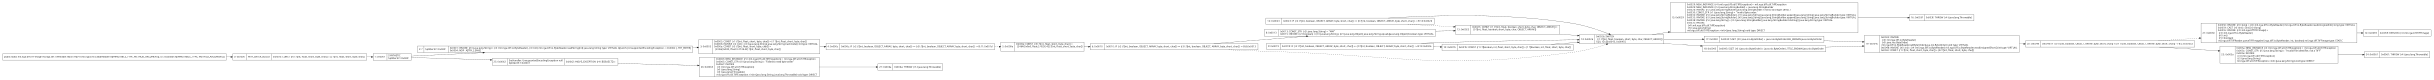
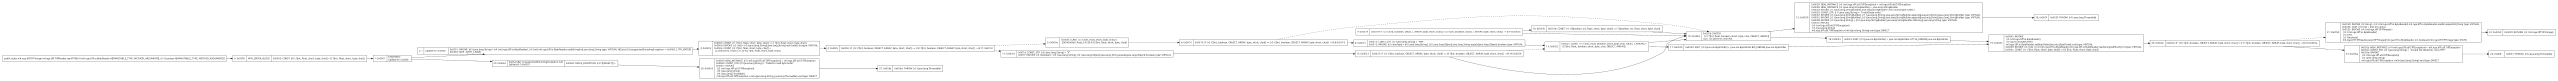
  digraph {
    fontname=Ubuntu
    rankdir=LR
    node [fontname=Ubuntu shape=record]
    edge [fontname=Ubuntu]
    n1 [label="{0\:\ 0x0000|MTH_ENTER_BLOCK\l|0x0000: CONST  (r0 I:?[int, float, short, byte, char]) = (2 ?[int, float, short, byte, char]) \l}"]
    n2 [label="{1\:\ 0x0001|SYNTHETIC\lSplitter:B:1:0x0001\l}"]
    n3 [label="{2\:\ ?|Splitter:B:1:0x0001\l|0x0001: INVOKE  (r0 I:java.lang.String) = (r4 I:mil.nga.tiff.io.ByteReader), (r0 I:int) mil.nga.tiff.io.ByteReader.readString(int):java.lang.String type: VIRTUAL A[Catch:\{ UnsupportedEncodingException \-\> 0x0062 \}, TRY_ENTER]\l0x0004: NOP   A[TRY_LEAVE]\l}"]
    n4 [label="{25\:\ 0x0062|ExcHandler: UnsupportedEncodingException null\lSplitter:B:1:0x0001\l|0x0062: MOVE_EXCEPTION  (r4 I:?[OBJECT]) =  \l}"]
    n5 [label="{3\:\ 0x0005|0x0005: CONST  (r1 I:?[int, float, short, byte, char]) = (\-1 ?[int, float, short, byte, char]) \l0x0006: INVOKE  (r2 I:int) = (r0 I:java.lang.String) java.lang.String.hashCode():int type: VIRTUAL \l0x000a: CONST  (r3 I:?[int, float, short, byte, char]) = \l  (2336(0x920, float:3.273E\-42) ?[int, float, short, byte, char])\l \l}"]
    n6 [label="{26\:\ 0x0063|0x0063: NEW_INSTANCE  (r5 I:mil.nga.tiff.util.TiffException) =  mil.nga.tiff.util.TiffException \l0x0065: CONST_STR  (r0 I:java.lang.String) =  \"Failed to read byte order\" \l0x0067: INVOKE  \l  (r5 I:mil.nga.tiff.util.TiffException)\l  (r0 I:java.lang.String)\l  (r4 I:java.lang.Throwable)\l mil.nga.tiff.util.TiffException.\<init\>(java.lang.String, java.lang.Throwable):void type: DIRECT \l}"]
    n7 [label="{4\:\ 0x000c|0x000c: IF  (r2 I:?[int, boolean, OBJECT, ARRAY, byte, short, char]) == (r3 I:?[int, boolean, OBJECT, ARRAY, byte, short, char])  \-\> B:11:0x001d \l}"]
    n8 [label="{5\:\ 0x000e|0x000e: CONST  (r3 I:?[int, float, short, byte, char]) = \l  (2464(0x9a0, float:3.453E\-42) ?[int, float, short, byte, char])\l \l}"]
+   n9 [label="{11\:\ 0x001d|0x001d: CONST_STR  (r2 I:java.lang.String) =  \"II\" \l0x001f: INVOKE  (r2 I:boolean) = (r0 I:java.lang.String), (r2 I:java.lang.Object) java.lang.String.equals(java.lang.Object):boolean type: VIRTUAL \l}"]
    n10 [label="{6\:\ 0x0010|0x0010: IF  (r2 I:?[int, boolean, OBJECT, ARRAY, byte, short, char]) == (r3 I:?[int, boolean, OBJECT, ARRAY, byte, short, char])  \-\> B:8:0x0013 \l}"]
    n11 [label="{12\:\ 0x0023|0x0023: IF  (r2 I:?[int, boolean, OBJECT, ARRAY, byte, short, char]) == (0 ?[int, boolean, OBJECT, ARRAY, byte, short, char])  \-\> B:14:0x0026 \l}"]
    n12 [label="{8\:\ 0x0013|0x0013: CONST_STR  (r2 I:java.lang.String) =  \"MM\" \l0x0015: INVOKE  (r2 I:boolean) = (r0 I:java.lang.String), (r2 I:java.lang.Object) java.lang.String.equals(java.lang.Object):boolean type: VIRTUAL \l}"]
    n13 [label="{14\:\ 0x0026|0x0026: SWITCH  \l  (r1 I:?[int, float, boolean, short, byte, char, OBJECT, ARRAY])\l k:[0, 1] t:[0x0043, 0x0040] \l}"]
    n14 [label="{13\:\ 0x0025|0x0025: CONST  (r1 I:?[int, float, boolean, short, byte, char, OBJECT, ARRAY]) = \l  (0 ?[int, float, boolean, short, byte, char, OBJECT, ARRAY])\l \l}"]
    n15 [label="{15\:\ 0x0029|0x0029: NEW_INSTANCE  (r4 I:mil.nga.tiff.util.TiffException) =  mil.nga.tiff.util.TiffException \l0x002b: NEW_INSTANCE  (r5 I:java.lang.StringBuilder) =  java.lang.StringBuilder \l0x002d: INVOKE  (r5 I:java.lang.StringBuilder) java.lang.StringBuilder.\<init\>():void type: DIRECT \l0x0030: CONST_STR  (r1 I:java.lang.String) =  \"Invalid byte order: \" \l0x0032: INVOKE  (r5 I:java.lang.StringBuilder), (r1 I:java.lang.String) java.lang.StringBuilder.append(java.lang.String):java.lang.StringBuilder type: VIRTUAL \l0x0035: INVOKE  (r5 I:java.lang.StringBuilder), (r0 I:java.lang.String) java.lang.StringBuilder.append(java.lang.String):java.lang.StringBuilder type: VIRTUAL \l0x0038: INVOKE  (r5 I:java.lang.String) = (r5 I:java.lang.StringBuilder) java.lang.StringBuilder.toString():java.lang.String type: VIRTUAL \l0x003c: INVOKE  \l  (r4 I:mil.nga.tiff.util.TiffException)\l  (r5 I:java.lang.String)\l mil.nga.tiff.util.TiffException.\<init\>(java.lang.String):void type: DIRECT \l}"]
    n16 [label="{17\:\ 0x0040|0x0040: SGET  (r0 I:java.nio.ByteOrder) =  java.nio.ByteOrder.BIG_ENDIAN java.nio.ByteOrder \l}"]
    n17 [label="{18\:\ 0x0043|0x0043: SGET  (r0 I:java.nio.ByteOrder) =  java.nio.ByteOrder.LITTLE_ENDIAN java.nio.ByteOrder \l}"]
    n18 [label="{9\:\ 0x0019|0x0019: IF  (r2 I:?[int, boolean, OBJECT, ARRAY, byte, short, char]) == (0 ?[int, boolean, OBJECT, ARRAY, byte, short, char])  \-\> B:14:0x0026 \l}"]
    n19 [label="{10\:\ 0x001b|0x001b: CONST  (r1 I:?[boolean, int, float, short, byte, char]) = (1 ?[boolean, int, float, short, byte, char]) \l}"]
    n20 [label="{16\:\ 0x003f|0x003f: THROW  (r4 I:java.lang.Throwable) \l}"]
    n21 [label="{19\:\ 0x0045|0x0045: INVOKE  \l  (r4 I:mil.nga.tiff.io.ByteReader)\l  (r0 I:java.nio.ByteOrder)\l mil.nga.tiff.io.ByteReader.setByteOrder(java.nio.ByteOrder):void type: VIRTUAL \l0x0048: INVOKE  (r0 I:int) = (r4 I:mil.nga.tiff.io.ByteReader) mil.nga.tiff.io.ByteReader.readUnsignedShort():int type: VIRTUAL \l0x004c: CONST  (r1 I:?[int, float, short, byte, char]) = (42 ?[int, float, short, byte, char]) \l}"]
    n22 [label="{20\:\ 0x004e|0x004e: IF  (r0 I:?[int, boolean, OBJECT, ARRAY, byte, short, char]) != (r1 I:?[int, boolean, OBJECT, ARRAY, byte, short, char])  \-\> B:23:0x005a \l}"]
    n23 [label="{21\:\ 0x0050|0x0050: INVOKE  (r0 I:long) = (r4 I:mil.nga.tiff.io.ByteReader) mil.nga.tiff.io.ByteReader.readUnsignedInt():long type: VIRTUAL \l0x0054: CAST  (r0 I:int) = (int) (r0 I:long) \l0x0055: INVOKE  (r4 I:mil.nga.tiff.TIFFImage) = \l  (r4 I:mil.nga.tiff.io.ByteReader)\l  (r0 I:int)\l  (r5 I:boolean)\l mil.nga.tiff.TiffReader.parseTIFFImage(mil.nga.tiff.io.ByteReader, int, boolean):mil.nga.tiff.TIFFImage type: STATIC \l}"]
    n24 [label="{23\:\ 0x005a|0x005a: NEW_INSTANCE  (r4 I:mil.nga.tiff.util.TiffException) =  mil.nga.tiff.util.TiffException \l0x005c: CONST_STR  (r5 I:java.lang.String) =  \"Invalid file identifier, not a TIFF\" \l0x005e: INVOKE  \l  (r4 I:mil.nga.tiff.util.TiffException)\l  (r5 I:java.lang.String)\l mil.nga.tiff.util.TiffException.\<init\>(java.lang.String):void type: DIRECT \l}"]
    n25 [label="{22\:\ 0x0059|0x0059: RETURN  (r4 I:mil.nga.tiff.TIFFImage) \l}"]
    n26 [label="{24\:\ 0x0061|0x0061: THROW  (r4 I:java.lang.Throwable) \l}"]
    n27 [label="{27\:\ 0x006a|0x006a: THROW  (r5 I:java.lang.Throwable) \l}"]
    n28 [label="{public static mil.nga.tiff.TIFFImage mil.nga.tiff.TiffReader.readTiff((r4 I:mil.nga.tiff.io.ByteReader A[IMMUTABLE_TYPE, METHOD_ARGUMENT]), (r5 I:boolean A[IMMUTABLE_TYPE, METHOD_ARGUMENT])) }"]
    n1 -> n2
    n2 -> n3
    n2 -> n4
    n3 -> n5
    n4 -> n6
    n5 -> n7
    n6 -> n27
    n7 -> n8 [style=dashed]
+   n7 -> n9
    n8 -> n10
+   n9 -> n11
    n10 -> n12
    n10 -> n13 [style=dashed]
    n11 -> n13
    n11 -> n14 [style=dashed]
    n12 -> n14
    n13 -> n15
-   n13 -> n16
+   n14 -> n16
    n13 -> n17
    n14 -> n13
    n15 -> n20
    n16 -> n21
    n17 -> n21
    n18 -> n13
    n18 -> n19 [style=solid]
    n19 -> n13
    n21 -> n22
    n22 -> n23 [style=dashed]
    n22 -> n24
    n23 -> n25
    n24 -> n26
    n28 -> n1
  }
